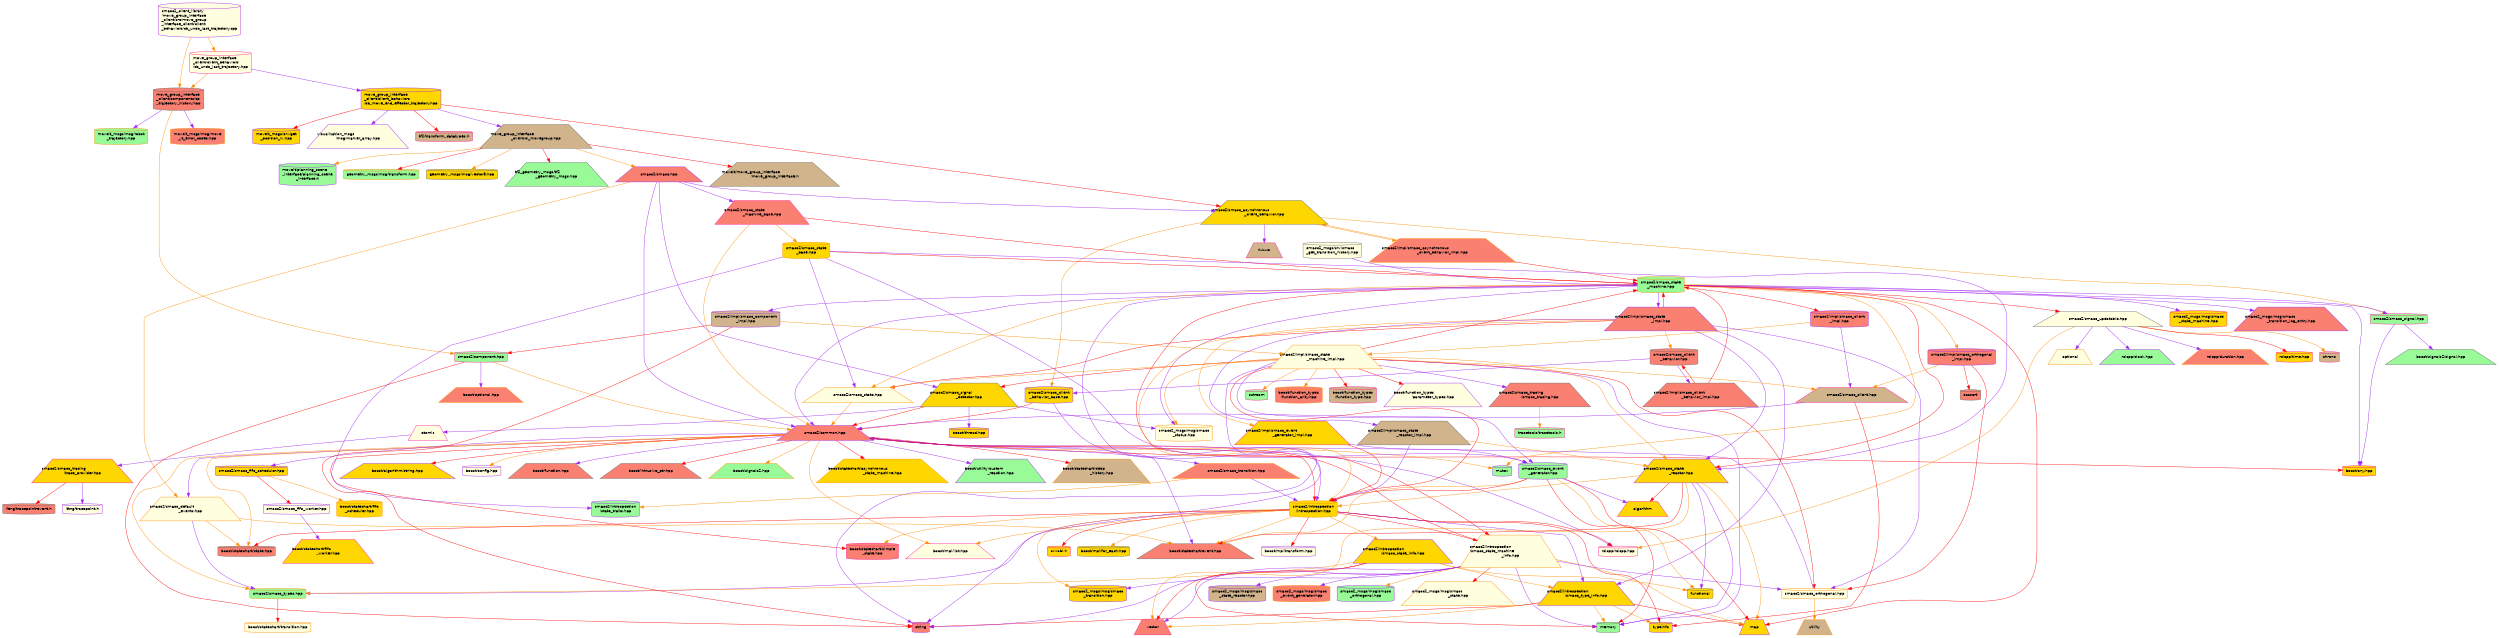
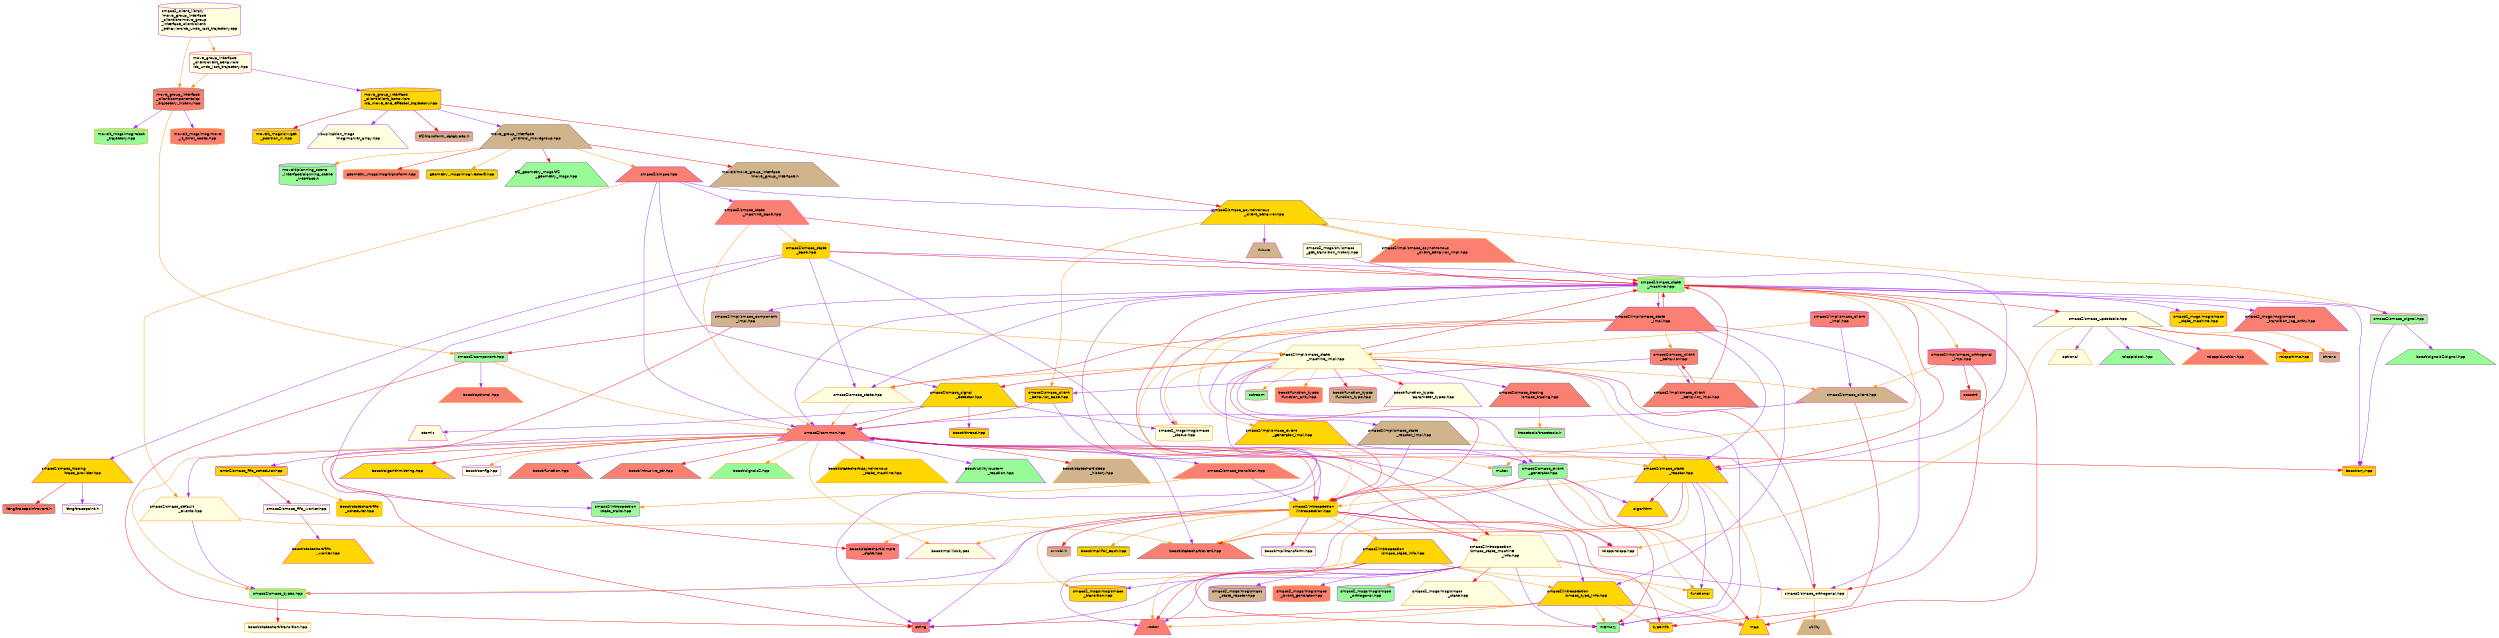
  digraph {
    node [color=purple fillcolor=gold fontname=Helvetica fontsize=10 shape=cylinder style=filled]
    edge [color=purple fontname=Helvetica fontsize=10 labelfontname=Helvetica labelfontsize=10 style=solid]
    n1 [fillcolor=lightyellow fontcolor=black height=0.2 label="smacc2_client_library\l/move_group_interface\l_client/src/move_group\l_interface_client/client\l_behaviors/cb_undo_last_trajectory.cpp" width=0.4]
    n2 [color=deeppink fillcolor=lightyellow height=0.2 label="move_group_interface\l_client/client_behaviors\l/cb_undo_last_trajectory.hpp" width=0.4]
    n3 [color=gray40 fillcolor=salmon height=0.2 label="move_group_interface\l_client/components/cp\l_trajectory_history.hpp" width=0.4]
    n4 [height=0.2 label="move_group_interface\l_client/client_behaviors\l/cb_move_end_effector_trajectory.hpp" width=0.4]
    n5 [color=deeppink fillcolor=palegreen height=0.2 label="smacc2/component.hpp" width=0.4]
    n6 [color=darkorange fillcolor=salmon height=0.2 label="moveit_msgs/msg/move\l_it_error_codes.hpp" width=0.4]
    n7 [color=darkorange fillcolor=palegreen height=0.2 label="moveit_msgs/msg/robot\l_trajectory.hpp" width=0.4]
    n8 [color=deeppink fillcolor=tan height=0.2 label="tf2/transform_datatypes.h" width=0.4]
    n9 [color=gray40 fillcolor=tan height=0.2 label="move_group_interface\l_client/cl_movegroup.hpp" shape=trapezium width=0.4]
    n10 [color=gray40 height=0.2 label="smacc2/smacc_asynchronous\l_client_behavior.hpp" shape=trapezium width=0.4]
    n11 [height=0.2 label="moveit_msgs/srv/get\l_position_ik.hpp" width=0.4]
    n12 [fillcolor=lightyellow height=0.2 label="visualization_msgs\l/msg/marker_array.hpp" shape=trapezium width=0.4]
    n13 [fillcolor=salmon height=0.2 label="smacc2/smacc.hpp" shape=trapezium width=0.4]
    n14 [color=gray40 fillcolor=tan height=0.2 label="moveit/move_group_interface\l/move_group_interface.h" shape=trapezium width=0.4]
    n15 [fillcolor=palegreen height=0.2 label="moveit/planning_scene\l_interface/planning_scene\l_interface.h" width=0.4]
-   n16 [color=darkorange fillcolor=palegreen height=0.2 label="geometry_msgs/msg/transform.hpp" width=0.4]
+   n16 [color=darkorange fillcolor=salmon height=0.2 label="geometry_msgs/msg/transform.hpp" width=0.4]
    n17 [color=gray40 height=0.2 label="geometry_msgs/msg/vector3.hpp" width=0.4]
    n18 [color=gray40 fillcolor=palegreen height=0.2 label="tf2_geometry_msgs/tf2\l_geometry_msgs.hpp" shape=trapezium width=0.4]
    n19 [color=deeppink fillcolor=tan height=0.2 label=future shape=trapezium width=0.4]
    n20 [height=0.2 label="smacc2/smacc_client\l_behavior_base.hpp" width=0.4]
    n21 [color=deeppink fillcolor=palegreen height=0.2 label="smacc2/smacc_signal.hpp" width=0.4]
    n22 [color=darkorange fillcolor=salmon height=0.2 label="smacc2/impl/smacc_asynchronous\l_client_behavior_impl.hpp" shape=trapezium width=0.4]
    n23 [fillcolor=salmon height=0.2 label="smacc2/common.hpp" shape=trapezium width=0.4]
    n24 [color=darkorange fillcolor=lightyellow height=0.2 label="smacc2/smacc_default\l_events.hpp" shape=trapezium width=0.4]
    n25 [color=gray40 height=0.2 label="smacc2/smacc_signal\l_detector.hpp" shape=trapezium width=0.4]
    n26 [color=deeppink fillcolor=salmon height=0.2 label="smacc2/smacc_state\l_machine_base.hpp" shape=trapezium width=0.4]
    n27 [color=darkorange height=0.2 label="boost/statechart/asynchronous\l_state_machine.hpp" shape=trapezium width=0.4]
    n28 [fillcolor=palegreen height=0.2 label="boost/utility/custom\l_reaction.hpp" shape=trapezium width=0.4]
    n29 [color=darkorange fillcolor=tan height=0.2 label="boost/statechart/deep\l_history.hpp" shape=trapezium width=0.4]
    n30 [color=gray40 fillcolor=salmon height=0.2 label="boost/statechart/event.hpp" shape=trapezium width=0.4]
    n31 [color=deeppink fillcolor=salmon height=0.2 label="boost/statechart/simple\l_state.hpp" width=0.4]
-   n32 [color=gray40 fillcolor=salmon height=0.2 label="boost/statechart/state.hpp" width=0.4]
    n33 [height=0.2 label="boost/algorithm/string.hpp" shape=trapezium width=0.4]
    n34 [color=deeppink height=0.2 label="boost/any.hpp" width=0.4]
    n35 [fillcolor=lightyellow height=0.2 label="boost/config.hpp" width=0.4]
    n36 [color=gray40 fillcolor=salmon height=0.2 label="boost/function.hpp" shape=trapezium width=0.4]
    n37 [color=gray40 fillcolor=salmon height=0.2 label="boost/intrusive_ptr.hpp" shape=trapezium width=0.4]
-   n38 [color=deeppink fillcolor=lightyellow height=0.2 label="boost/mpl/list.hpp" shape=trapezium width=0.4]
+   n38 [color=deeppink fillcolor=lightyellow height=0.2 label="boost/mpl/list.types" shape=trapezium width=0.4]
    n39 [color=darkorange fillcolor=palegreen height=0.2 label="boost/signals2.hpp" shape=trapezium width=0.4]
    n40 [fillcolor=palegreen height=0.2 label=mutex width=0.4]
    n41 [color=deeppink fillcolor=lightyellow height=0.2 label="rclcpp/rclcpp.hpp" width=0.4]
    n42 [color=darkorange height=0.2 label="smacc2/introspection\l/introspection.hpp" width=0.4]
    n43 [color=darkorange fillcolor=palegreen height=0.2 label="smacc2/smacc_types.hpp" width=0.4]
-   n44 [height=0.2 label="smacc2/smacc_fifo_scheduler.hpp" width=0.4]
+   n44 [height=0.2 label="error2/smacc_fifo_scheduler.hpp" width=0.4]
    n45 [color=darkorange fillcolor=salmon height=0.2 label="smacc2/smacc_transition.hpp" shape=trapezium width=0.4]
    n46 [color=darkorange fillcolor=lightyellow height=0.2 label="smacc2_msgs/msg/smacc\l_status.hpp" width=0.4]
    n47 [color=deeppink fillcolor=lightyellow height=0.2 label=atomic shape=trapezium width=0.4]
    n48 [height=0.2 label="boost/thread.hpp" width=0.4]
    n49 [color=darkorange fillcolor=palegreen height=0.2 label="smacc2/smacc_state\l_machine.hpp" width=0.4]
    n50 [color=darkorange height=0.2 label="smacc2/smacc_state\l_base.hpp" width=0.4]
    n51 [color=gray40 height=0.2 label="boost/mpl/for_each.hpp" width=0.4]
    n52 [fillcolor=lightyellow height=0.2 label="boost/mpl/transform.hpp" width=0.4]
    n53 [height=0.2 label=typeinfo width=0.4]
    n54 [height=0.2 label="smacc2/introspection\l/smacc_state_info.hpp" shape=trapezium width=0.4]
    n55 [height=0.2 label="smacc2/introspection\l/smacc_type_info.hpp" shape=trapezium width=0.4]
-   n56 [color=deeppink height=0.2 label="cxxabi.h" width=0.4]
+   n56 [color=deeppink fillcolor=tan height=0.2 label="cxxabi.h" width=0.4]
    n57 [height=0.2 label="smacc2_msgs/msg/smacc\l_transition.hpp" width=0.4]
    n58 [color=darkorange fillcolor=lightyellow height=0.2 label="smacc2/introspection\l/smacc_state_machine\l_info.hpp" shape=trapezium width=0.4]
    n59 [color=darkorange fillcolor=lightyellow height=0.2 label="boost/statechart/transition.hpp" width=0.4]
    n60 [color=darkorange height=0.2 label="boost/statechart/fifo\l_scheduler.hpp" width=0.4]
    n61 [fillcolor=lightyellow height=0.2 label="smacc2/smacc_fifo_worker.hpp" width=0.4]
    n62 [fillcolor=palegreen height=0.2 label="smacc2/introspection\l/state_traits.hpp" width=0.4]
    n63 [color=gray40 height=0.2 label=functional width=0.4]
    n64 [color=gray40 fillcolor=palegreen height=0.2 label=memory width=0.4]
    n65 [color=deeppink fillcolor=salmon height=0.2 label=vector shape=trapezium width=0.4]
    n66 [height=0.2 label=map shape=trapezium width=0.4]
    n67 [fillcolor=salmon height=0.2 label=string width=0.4]
    n68 [color=darkorange fillcolor=lightyellow height=0.2 label="smacc2/smacc_orthogonal.hpp" width=0.4]
    n69 [color=darkorange fillcolor=salmon height=0.2 label="smacc2_msgs/msg/smacc\l_event_generator.hpp" width=0.4]
    n70 [fillcolor=palegreen height=0.2 label="smacc2_msgs/msg/smacc\l_orthogonal.hpp" width=0.4]
    n71 [color=darkorange fillcolor=lightyellow height=0.2 label="smacc2_msgs/msg/smacc\l_state.hpp" shape=trapezium width=0.4]
    n72 [fillcolor=tan height=0.2 label="smacc2_msgs/msg/smacc\l_state_reactor.hpp" width=0.4]
    n73 [color=darkorange fillcolor=tan height=0.2 label=utility shape=trapezium width=0.4]
    n74 [color=deeppink height=0.2 label="boost/statechart/fifo\l_worker.hpp" shape=trapezium width=0.4]
    n75 [color=gray40 fillcolor=palegreen height=0.2 label="boost/signals2/signal.hpp" shape=trapezium width=0.4]
    n76 [color=gray40 fillcolor=lightyellow height=0.2 label="smacc2/smacc_updatable.hpp" shape=trapezium width=0.4]
    n77 [color=deeppink height=0.2 label="smacc2_msgs/msg/smacc\l_state_machine.hpp" width=0.4]
    n78 [fillcolor=salmon height=0.2 label="smacc2_msgs/msg/smacc\l_transition_log_entry.hpp" shape=trapezium width=0.4]
    n79 [color=darkorange fillcolor=lightyellow height=0.2 label="smacc2/smacc_state.hpp" shape=trapezium width=0.4]
    n80 [height=0.2 label="smacc2/smacc_state\l_reactor.hpp" shape=trapezium width=0.4]
    n81 [fillcolor=salmon height=0.2 label="smacc2/impl/smacc_client\l_impl.hpp" width=0.4]
    n82 [fillcolor=tan height=0.2 label="smacc2/impl/smacc_component\l_impl.hpp" width=0.4]
    n83 [fillcolor=salmon height=0.2 label="smacc2/impl/smacc_orthogonal\l_impl.hpp" width=0.4]
    n84 [fillcolor=salmon height=0.2 label="smacc2/impl/smacc_state\l_impl.hpp" shape=trapezium width=0.4]
    n85 [color=deeppink fillcolor=tan height=0.2 label=chrono width=0.4]
    n86 [color=darkorange fillcolor=lightyellow height=0.2 label=optional shape=trapezium width=0.4]
    n87 [fillcolor=palegreen height=0.2 label="rclcpp/clock.hpp" shape=trapezium width=0.4]
    n88 [color=darkorange fillcolor=salmon height=0.2 label="rclcpp/duration.hpp" shape=trapezium width=0.4]
    n89 [color=deeppink height=0.2 label="rclcpp/time.hpp" width=0.4]
    n90 [color=gray40 fillcolor=lightyellow height=0.2 label="smacc2_msgs/srv/smacc\l_get_transition_history.hpp" width=0.4]
    n91 [color=deeppink height=0.2 label=algorithm shape=trapezium width=0.4]
    n92 [color=darkorange fillcolor=lightyellow height=0.2 label="smacc2/impl/smacc_state\l_machine_impl.hpp" shape=trapezium width=0.4]
    n93 [color=deeppink fillcolor=tan height=0.2 label="smacc2/smacc_client.hpp" shape=trapezium width=0.4]
    n94 [color=gray40 fillcolor=salmon height=0.2 label=cassert width=0.4]
    n95 [color=gray40 fillcolor=salmon height=0.2 label="smacc2/smacc_client\l_behavior.hpp" width=0.4]
    n96 [color=deeppink height=0.2 label="smacc2/impl/smacc_event\l_generator_impl.hpp" shape=trapezium width=0.4]
    n97 [color=gray40 fillcolor=tan height=0.2 label="smacc2/impl/smacc_state\l_reactor_impl.hpp" shape=trapezium width=0.4]
    n98 [color=deeppink fillcolor=palegreen height=0.2 label=sstream width=0.4]
    n99 [fillcolor=palegreen height=0.2 label="smacc2/smacc_event\l_generator.hpp" width=0.4]
    n100 [color=darkorange fillcolor=salmon height=0.2 label="boost/function_types\l/function_arity.hpp" width=0.4]
    n101 [color=deeppink fillcolor=tan height=0.2 label="boost/function_types\l/function_type.hpp" width=0.4]
    n102 [fillcolor=lightyellow height=0.2 label="boost/function_types\l/parameter_types.hpp" shape=trapezium width=0.4]
    n103 [color=gray40 fillcolor=salmon height=0.2 label="smacc2/smacc_tracing\l/smacc_tracing.hpp" shape=trapezium width=0.4]
    n104 [color=deeppink fillcolor=palegreen height=0.2 label="tracetools/tracetools.h" width=0.4]
    n105 [color=darkorange fillcolor=salmon height=0.2 label="boost/optional.hpp" shape=trapezium width=0.4]
    n106 [color=gray40 fillcolor=salmon height=0.2 label="smacc2/impl/smacc_client\l_behavior_impl.hpp" shape=trapezium width=0.4]
    n107 [color=deeppink height=0.2 label="smacc2/smacc_tracing\l/trace_provider.hpp" shape=trapezium width=0.4]
    n108 [fillcolor=lightyellow height=0.2 label="lttng/tracepoint.h" width=0.4]
    n109 [color=gray40 fillcolor=salmon height=0.2 label="lttng/tracepoint-event.h" width=0.4]
    n1 -> n2 [color=darkorange]
    n1 -> n3 [color=darkorange]
    n2 -> n3 [color=darkorange]
    n2 -> n4
    n3 -> n5 [color=darkorange]
    n3 -> n6
    n3 -> n7
    n4 -> n8 [color=red]
    n4 -> n9
    n4 -> n10 [color=red]
    n4 -> n11 [color=red]
    n4 -> n12
    n5 -> n23 [color=darkorange]
    n5 -> n67 [color=red]
    n5 -> n105
    n9 -> n13 [color=darkorange]
    n9 -> n14 [color=red]
    n9 -> n15 [color=darkorange]
    n9 -> n16 [color=red]
    n9 -> n17 [color=darkorange]
    n9 -> n18 [color=red]
    n10 -> n19
    n10 -> n20 [color=darkorange]
    n10 -> n21 [color=darkorange]
    n10 -> n22 [color=darkorange]
    n13 -> n10
    n13 -> n23
    n13 -> n24 [color=darkorange]
    n13 -> n25
    n13 -> n26
    n20 -> n23 [color=red]
    n20 -> n67
    n21 -> n34
    n21 -> n75
    n22 -> n10 [color=darkorange]
    n22 -> n49 [color=red]
    n23 -> n24
    n23 -> n27 [color=red]
    n23 -> n28
    n23 -> n29 [color=red]
    n23 -> n30
    n23 -> n31 [color=red]
-   n23 -> n32 [color=darkorange]
    n23 -> n33 [color=red]
    n23 -> n34 [color=red]
    n23 -> n35 [color=darkorange]
    n23 -> n36
    n23 -> n37 [color=red]
    n23 -> n38 [color=darkorange]
    n23 -> n39 [color=darkorange]
    n23 -> n40 [color=darkorange]
    n23 -> n41
    n23 -> n42 [color=red]
    n23 -> n43 [color=darkorange]
    n23 -> n44
    n23 -> n45
    n24 -> n30 [color=darkorange]
-   n24 -> n32 [color=darkorange]
    n24 -> n43
    n25 -> n23 [color=red]
    n25 -> n46
    n25 -> n47
    n25 -> n48
    n26 -> n23 [color=darkorange]
    n26 -> n49 [color=red]
    n26 -> n50 [color=darkorange]
    n42 -> n30 [color=darkorange]
    n42 -> n31 [color=darkorange]
-   n42 -> n32 [color=red]
    n42 -> n38 [color=darkorange]
    n42 -> n41 [color=red]
    n42 -> n43
    n42 -> n51 [color=darkorange]
    n42 -> n52 [color=red]
    n42 -> n53 [color=red]
    n42 -> n54 [color=darkorange]
    n42 -> n55
    n42 -> n56 [color=red]
    n42 -> n57 [color=darkorange]
    n42 -> n58 [color=red]
    n43 -> n59 [color=red]
    n44 -> n60 [color=darkorange]
    n44 -> n61 [color=red]
    n45 -> n42
    n45 -> n62 [color=darkorange]
    n49 -> n21
    n49 -> n23
    n49 -> n34
    n49 -> n40 [color=darkorange]
    n49 -> n42
    n49 -> n46
    n49 -> n58 [color=red]
    n49 -> n66 [color=red]
    n49 -> n76 [color=red]
    n49 -> n77
    n49 -> n78
-   n49 -> n79 [color=darkorange]
+   n49 -> n79
    n49 -> n80 [color=red]
-   n49 -> n81 [color=red]
    n49 -> n82
    n49 -> n83 [color=darkorange]
    n49 -> n84
    n50 -> n49 [color=red]
    n50 -> n62
    n50 -> n79
    n50 -> n80
    n50 -> n99
-   n47 -> n107
+   n50 -> n107
    n54 -> n43 [color=darkorange]
    n54 -> n55 [color=darkorange]
    n54 -> n63 [color=darkorange]
    n54 -> n64 [color=red]
    n54 -> n65 [color=red]
    n55 -> n53 [color=darkorange]
    n55 -> n64 [color=darkorange]
    n55 -> n65 [color=darkorange]
    n55 -> n66 [color=red]
    n55 -> n67 [color=red]
    n58 -> n23 [color=red]
    n58 -> n57
    n58 -> n64
    n58 -> n65
    n58 -> n66 [color=darkorange]
    n58 -> n67
    n58 -> n68
    n58 -> n69
    n58 -> n70 [color=darkorange]
    n58 -> n71 [color=red]
    n58 -> n72
    n61 -> n74
    n68 -> n23
    n68 -> n73 [color=darkorange]
    n76 -> n41 [color=darkorange]
    n76 -> n85 [color=darkorange]
    n76 -> n86
    n76 -> n87
    n76 -> n88
    n76 -> n89 [color=red]
    n79 -> n23 [color=darkorange]
    n80 -> n30 [color=red]
    n80 -> n42 [color=darkorange]
    n80 -> n63
    n80 -> n64
    n80 -> n65 [color=darkorange]
    n80 -> n66 [color=darkorange]
    n80 -> n91 [color=red]
    n81 -> n92 [color=darkorange]
    n81 -> n93
    n82 -> n5 [color=red]
    n82 -> n67 [color=red]
    n82 -> n92 [color=darkorange]
    n83 -> n68 [color=red]
    n83 -> n93 [color=darkorange]
    n83 -> n94 [color=red]
    n84 -> n42 [color=darkorange]
    n84 -> n49 [color=red]
    n84 -> n55
    n84 -> n68
    n84 -> n79 [color=red]
    n84 -> n80
    n84 -> n95 [color=darkorange]
    n84 -> n96 [color=darkorange]
    n84 -> n97
    n90 -> n49
    n92 -> n25 [color=red]
    n92 -> n42 [color=red]
    n92 -> n46 [color=darkorange]
    n92 -> n49 [color=red]
    n92 -> n64
    n92 -> n67
    n92 -> n68 [color=red]
    n92 -> n79 [color=darkorange]
    n92 -> n80 [color=darkorange]
    n92 -> n93 [color=darkorange]
    n92 -> n98 [color=darkorange]
    n92 -> n99
    n92 -> n100 [color=darkorange]
    n92 -> n101 [color=red]
    n92 -> n102 [color=red]
    n92 -> n103
    n93 -> n23
    n93 -> n53 [color=red]
    n95 -> n20
    n95 -> n106
    n96 -> n42 [color=red]
    n96 -> n99
    n97 -> n42
    n97 -> n80 [color=darkorange]
    n99 -> n30 [color=darkorange]
    n99 -> n42 [color=red]
    n99 -> n63 [color=darkorange]
    n99 -> n64 [color=red]
+   n99 -> n65
    n99 -> n66 [color=red]
    n99 -> n91
    n103 -> n104 [color=darkorange]
    n106 -> n49 [color=red]
    n106 -> n95 [color=red]
    n107 -> n108
    n107 -> n109 [color=red]
  }
